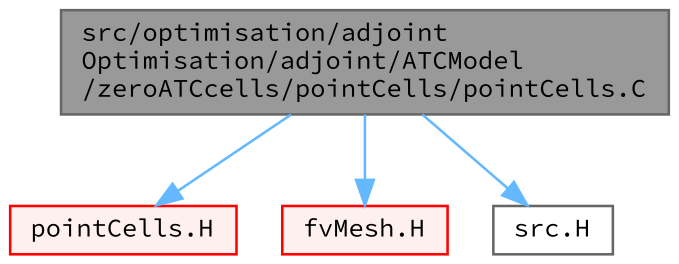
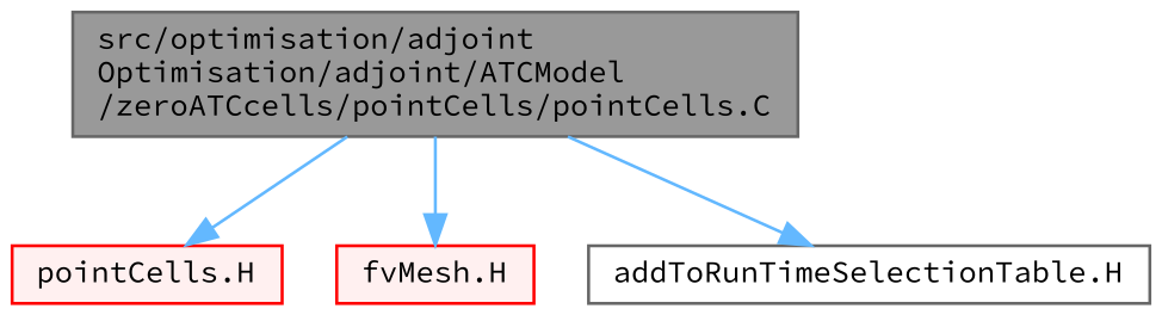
  digraph {
    fontname="Source Code Pro"
    node [color=red fillcolor="#FFF0F0" fontname="Source Code Pro" fontsize=10 shape=box style=filled]
    edge [color=steelblue1 fontname="Source Code Pro" fontsize=10 labelfontname=Helvetica labelfontsize=10 style=solid]
    n1 [color=gray40 fillcolor=grey60 fontcolor=black height=0.2 label="src/optimisation/adjoint\lOptimisation/adjoint/ATCModel\l/zeroATCcells/pointCells/pointCells.C" width=0.4]
    n2 [height=0.2 label="pointCells.H" width=0.4]
    n3 [height=0.2 label="fvMesh.H" width=0.4]
-   n4 [color=grey40 fillcolor=white height=0.2 label="src.H" width=0.4]
+   n4 [color=grey40 fillcolor=white height=0.2 label="addToRunTimeSelectionTable.H" width=0.4]
    n1 -> n2
    n1 -> n3
    n1 -> n4
  }
